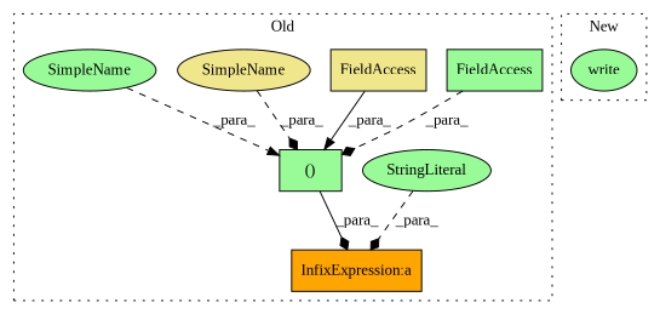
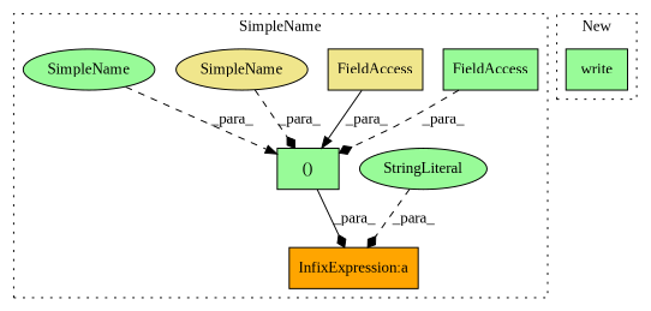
  digraph {
    fontname="Liberation Serif"
    node [a=22 fillcolor=palegreen fontname="Liberation Serif" l=9 s=2183 shape=box style=filled]
    edge [arrowhead=diamond fontname="Liberation Serif" style=dashed]
    n1 [a=106 l=63 label="()"]
    n2 [label=FieldAccess s=2221]
    n3 [fillcolor=khaki label=FieldAccess]
    n4 [a=27 fillcolor=orange l=10 label="InfixExpression:a" s=2173]
    n5 [a=45 l=277 label=StringLiteral s=1896 shape=ellipse]
    n6 [a=42 fillcolor=khaki l=3 label=SimpleName s=2243 shape=ellipse]
    n7 [a=42 l=3 label=SimpleName s=2205 shape=ellipse]
-   n8 [a=32 l=7 label=write s=1443 shape=ellipse]
+   n8 [a=32 l=7 label=write s=1443]
    subgraph cluster_1 {
-     label=Old
+     label=SimpleName
      style=dotted
      n1
      n2
      n3
      n4
      n5
      n6
      n7
    }
    subgraph cluster_2 {
      label=New
      style=dotted
      n8
    }
    n1 -> n4 [label=_para_ style=solid]
    n2 -> n1 [label=_para_]
    n3 -> n1 [arrowhead=normal label=_para_ style=solid]
    n5 -> n4 [label=_para_]
    n6 -> n1 [label=_para_]
    n7 -> n1 [arrowhead=normal label=_para_]
  }
